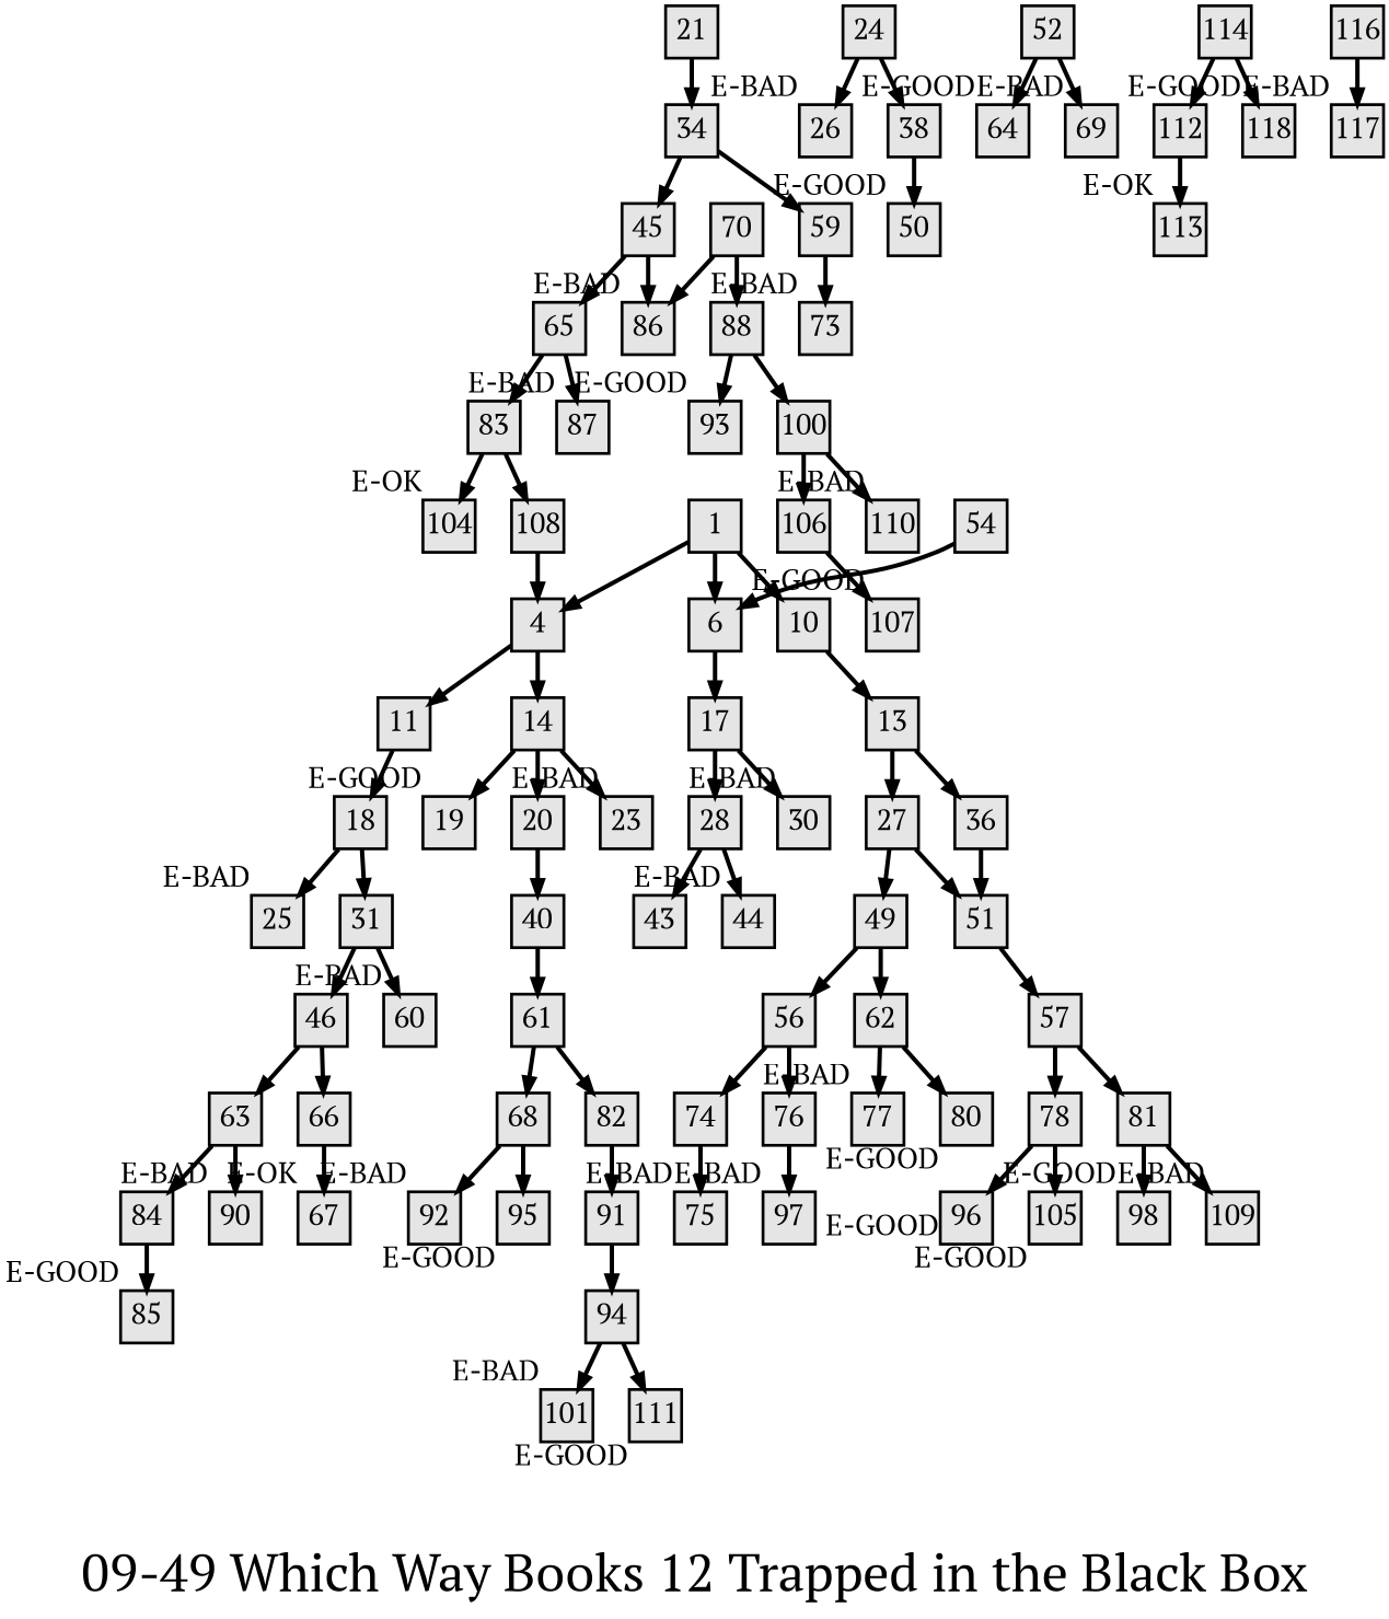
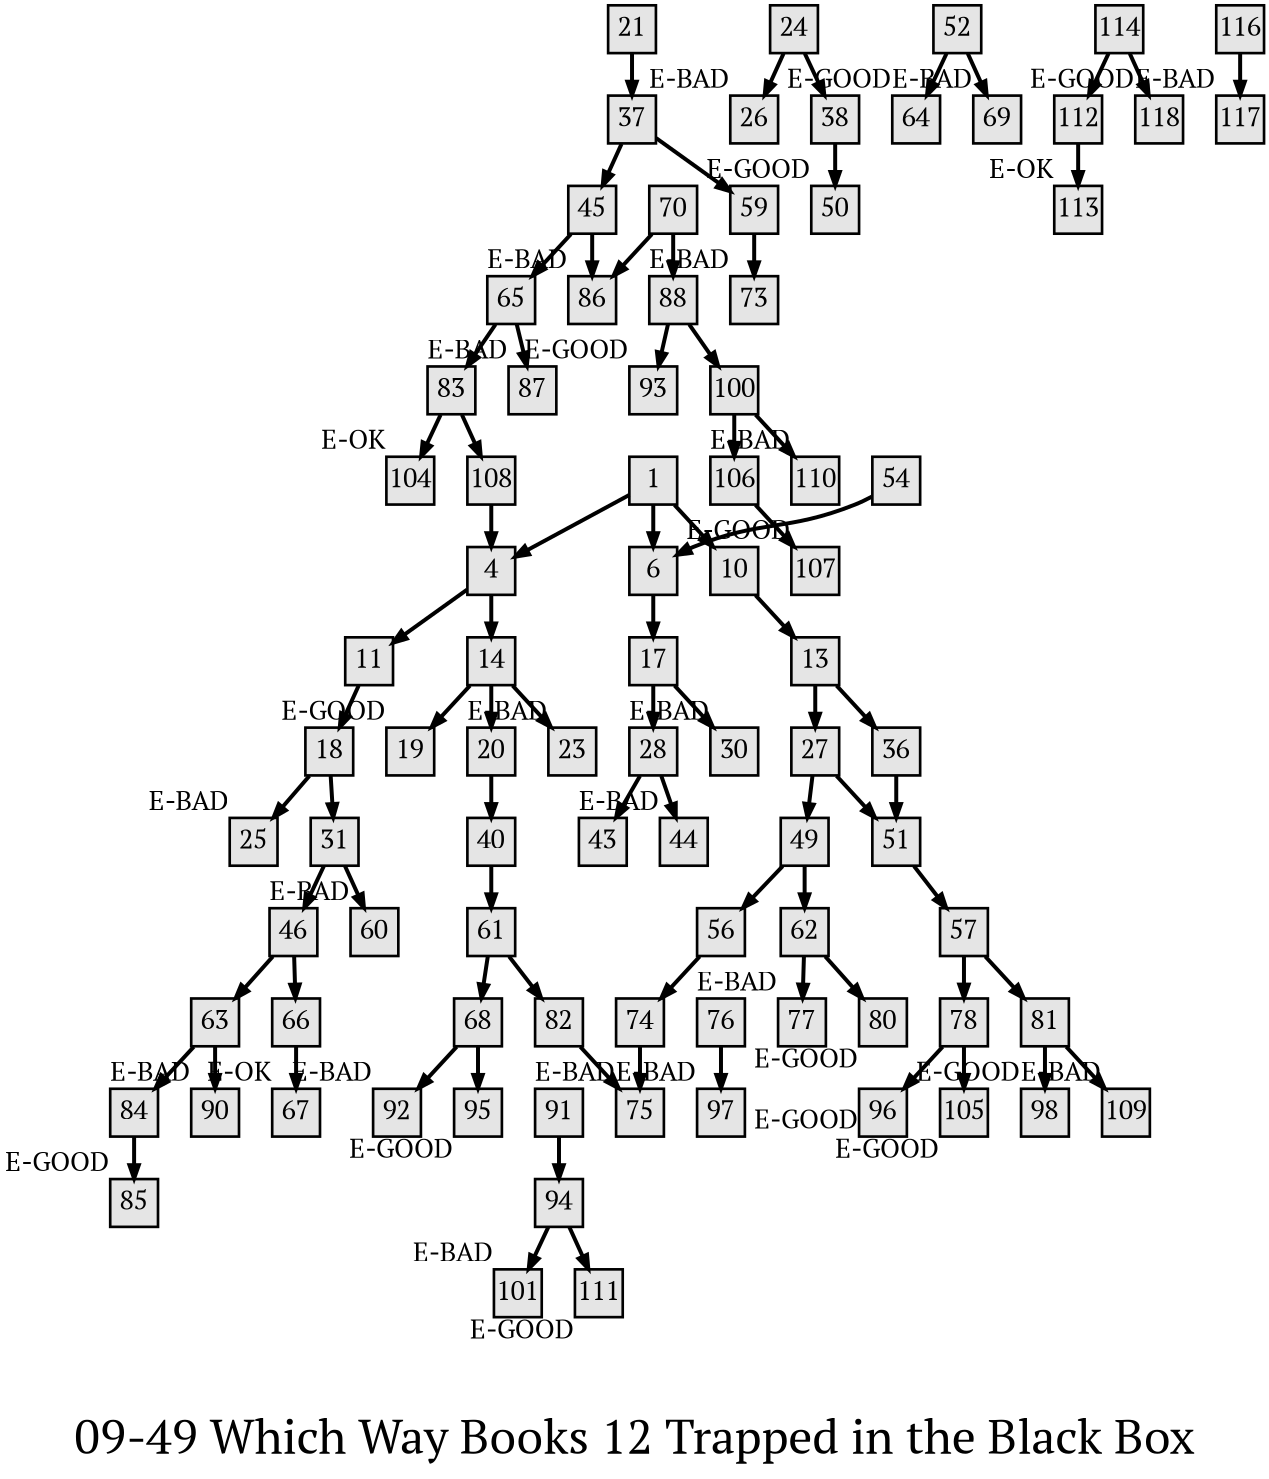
  digraph {
    fontname="PT Serif"
    fontsize=36
    label="09-49 Which Way Books 12 Trapped in the Black Box"
    nodesep=0.35
    ordering=out
    rankdir=TB
    ranksep=0.45
    node [fillcolor=grey90 fixedsize=true fontname="PT Serif" fontsize=20 labelfloat=true margin="0,0" penwidth=2 regular=true shape=rect style=filled]
    edge [fontname="PT Serif" fontsize=12 labelfloat=true penwidth=3]
    1
    4
    6
    10
    11
    14
    17
    13
    18
    19 [xlabel="E-GOOD"]
    20
    23 [xlabel="E-BAD"]
    28
    30 [xlabel="E-BAD"]
    27
    36
    25 [xlabel="E-BAD"]
    31
    40
    21
-   34
+   34 [label=37]
    26 [xlabel="E-BAD"]
    24
    38
    43
    44 [xlabel="E-BAD"]
    49
    51
    46
    60 [xlabel="E-BAD"]
    45
    59
    50 [xlabel="E-GOOD"]
    56
    62
    57
    54
    61
    63
    66
    68
    82
    65
    86 [xlabel="E-BAD"]
    73 [xlabel="E-BAD"]
    64 [xlabel="E-GOOD"]
    52
    69 [xlabel="E-BAD"]
    74
    76
    77 [xlabel="E-BAD"]
    80 [xlabel="E-GOOD"]
    78
    81
    84
    90 [xlabel="E-BAD"]
    67 [xlabel="E-OK"]
    83
    87 [xlabel="E-BAD"]
    70
    88
    92 [xlabel="E-BAD"]
    95 [xlabel="E-GOOD"]
    91
    104 [xlabel="E-OK"]
    108
    93 [xlabel="E-GOOD"]
    100
    85 [xlabel="E-GOOD"]
    75 [xlabel="E-BAD"]
    97 [xlabel="E-BAD"]
    96 [xlabel="E-GOOD"]
    105 [xlabel="E-GOOD"]
    98 [xlabel="E-GOOD"]
    109 [xlabel="E-BAD"]
    94
    106
    110 [xlabel="E-BAD"]
    101 [xlabel="E-BAD"]
    111 [xlabel="E-GOOD"]
    107 [xlabel="E-GOOD"]
    114
    112
    118 [xlabel="E-GOOD"]
    117 [xlabel="E-BAD"]
    116
    113 [xlabel="E-OK"]
    1 -> 4
    1 -> 6
    1 -> 10
    4 -> 11
    4 -> 14
    6 -> 17
    10 -> 13
    11 -> 18
    14 -> 19
    14 -> 20
    14 -> 23
    17 -> 28
    17 -> 30
    13 -> 27
    13 -> 36
    18 -> 25
    18 -> 31
    20 -> 40
    28 -> 43
    28 -> 44
    27 -> 49
    27 -> 51
    36 -> 51
    31 -> 46
    31 -> 60
    40 -> 61
    21 -> 34
    34 -> 45
    34 -> 59
    24 -> 26
    24 -> 38
    38 -> 50
    49 -> 56
    49 -> 62
    51 -> 57
    46 -> 63
    46 -> 66
    45 -> 65
    45 -> 86
    59 -> 73
    56 -> 74
-   56 -> 76
    62 -> 77
    62 -> 80
    57 -> 78
    57 -> 81
    54 -> 6
    61 -> 68
    61 -> 82
    63 -> 84
    63 -> 90
    66 -> 67
    68 -> 92
    68 -> 95
-   82 -> 91
+   82 -> 75
    65 -> 83
    65 -> 87
    52 -> 64
    52 -> 69
    74 -> 75
    76 -> 97
    78 -> 96
    78 -> 105
    81 -> 98
    81 -> 109
    84 -> 85
    83 -> 104
    83 -> 108
    70 -> 86
    70 -> 88
    88 -> 93
    88 -> 100
    91 -> 94
    108 -> 4
    100 -> 106
    100 -> 110
    94 -> 101
    94 -> 111
    106 -> 107
    114 -> 112
    114 -> 118
    112 -> 113
    116 -> 117
  }
